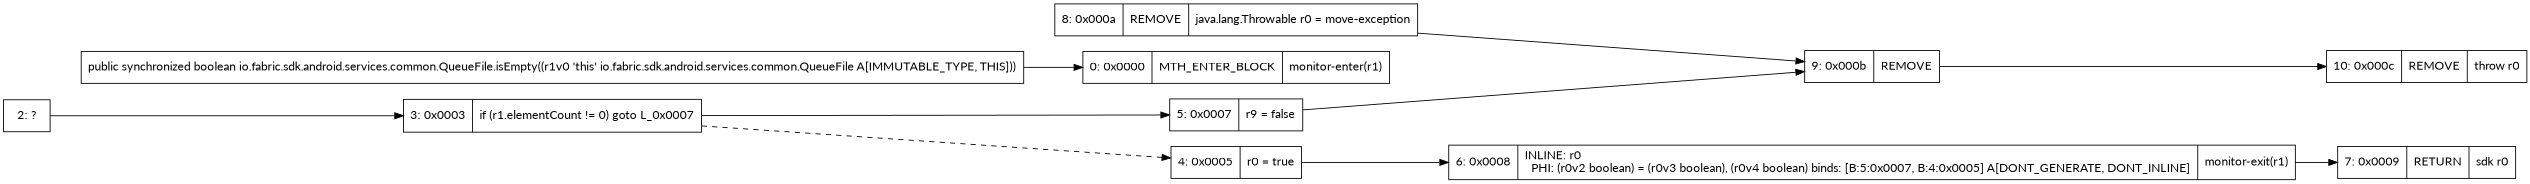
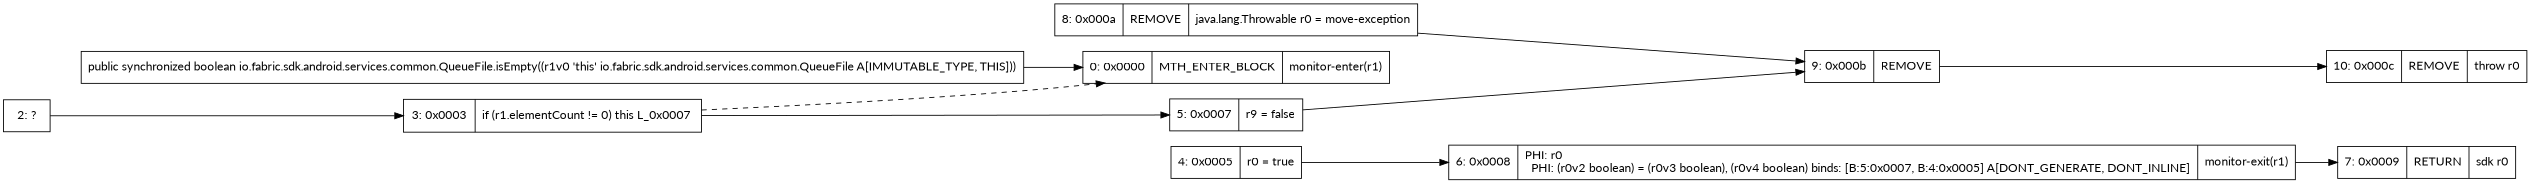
  digraph {
    fontname=Lato
    rankdir=LR
    node [fontname=Lato shape=record]
    edge [fontname=Lato]
    n1 [label="{0\:\ 0x0000|MTH_ENTER_BLOCK\l|monitor\-enter(r1)\l}"]
    n2 [label="{2\:\ ?}"]
-   n3 [label="{3\:\ 0x0003|if (r1.elementCount != 0) goto L_0x0007\l}"]
+   n3 [label="{3\:\ 0x0003|if (r1.elementCount != 0) this L_0x0007\l}"]
    n4 [label="{8\:\ 0x000a|REMOVE\l|java.lang.Throwable r0 = move\-exception\l}"]
    n5 [label="{9\:\ 0x000b|REMOVE\l}"]
    n6 [label="{4\:\ 0x0005|r0 = true\l}"]
    n7 [label="{5\:\ 0x0007|r9 = false\l}"]
-   n8 [label="{6\:\ 0x0008|INLINE: r0 \l  PHI: (r0v2 boolean) = (r0v3 boolean), (r0v4 boolean) binds: [B:5:0x0007, B:4:0x0005] A[DONT_GENERATE, DONT_INLINE]\l|monitor\-exit(r1)\l}"]
+   n8 [label="{6\:\ 0x0008|PHI: r0 \l  PHI: (r0v2 boolean) = (r0v3 boolean), (r0v4 boolean) binds: [B:5:0x0007, B:4:0x0005] A[DONT_GENERATE, DONT_INLINE]\l|monitor\-exit(r1)\l}"]
    n9 [label="{7\:\ 0x0009|RETURN\l|sdk r0\l}"]
    n10 [label="{10\:\ 0x000c|REMOVE\l|throw r0\l}"]
    n11 [label="{public synchronized boolean io.fabric.sdk.android.services.common.QueueFile.isEmpty((r1v0 'this' io.fabric.sdk.android.services.common.QueueFile A[IMMUTABLE_TYPE, THIS])) }"]
    n2 -> n3
-   n3 -> n6 [style=dashed]
+   n3 -> n1 [style=dashed]
    n3 -> n7
    n4 -> n5
    n5 -> n10
    n6 -> n8
    n7 -> n5
    n8 -> n9
    n11 -> n1
  }
